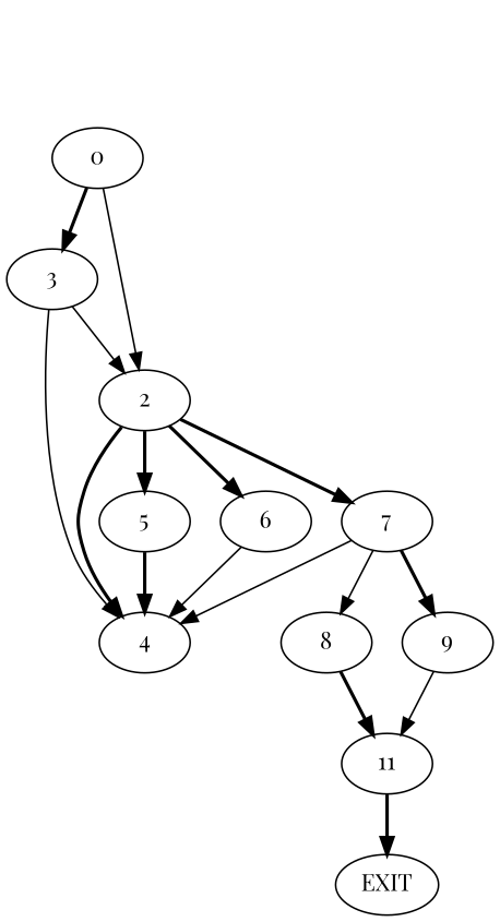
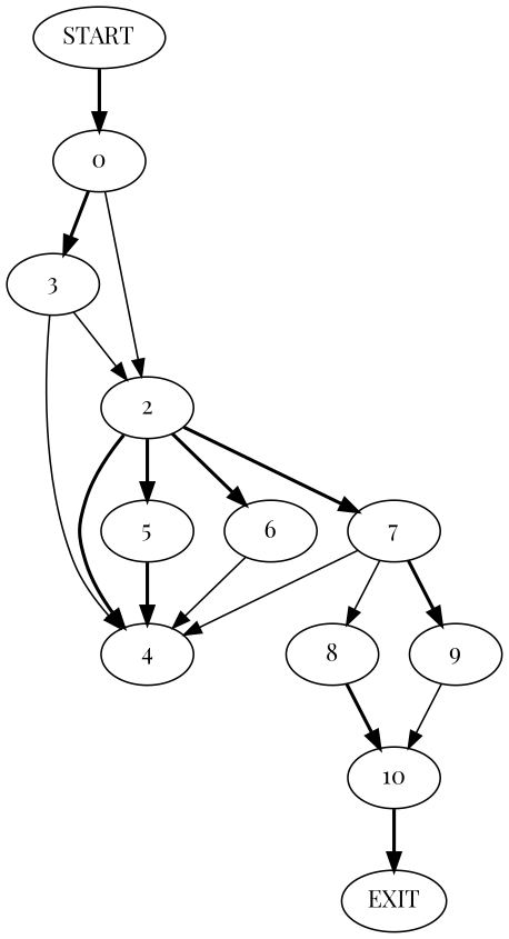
  digraph {
    fontname="Playfair Display"
    node [fontname="Playfair Display"]
    edge [fontname="Playfair Display" style=bold]
+   n1 [label=START]
    n2 [label=0]
    2
    3
    n5 [label=EXIT]
    4
    5
    6
    7
    8
    9
-   10 [label=11]
+   10
+   n1 -> n2
    n2 -> 2 [style=solid]
    n2 -> 3
    2 -> 4
    2 -> 5
    2 -> 6
    2 -> 7
    3 -> 2 [style=solid]
    3 -> 4 [style=solid]
    5 -> 4
    6 -> 4 [style=solid]
    7 -> 4 [style=solid]
    7 -> 8 [style=solid]
    7 -> 9
    8 -> 10
    9 -> 10 [style=solid]
    10 -> n5
  }
